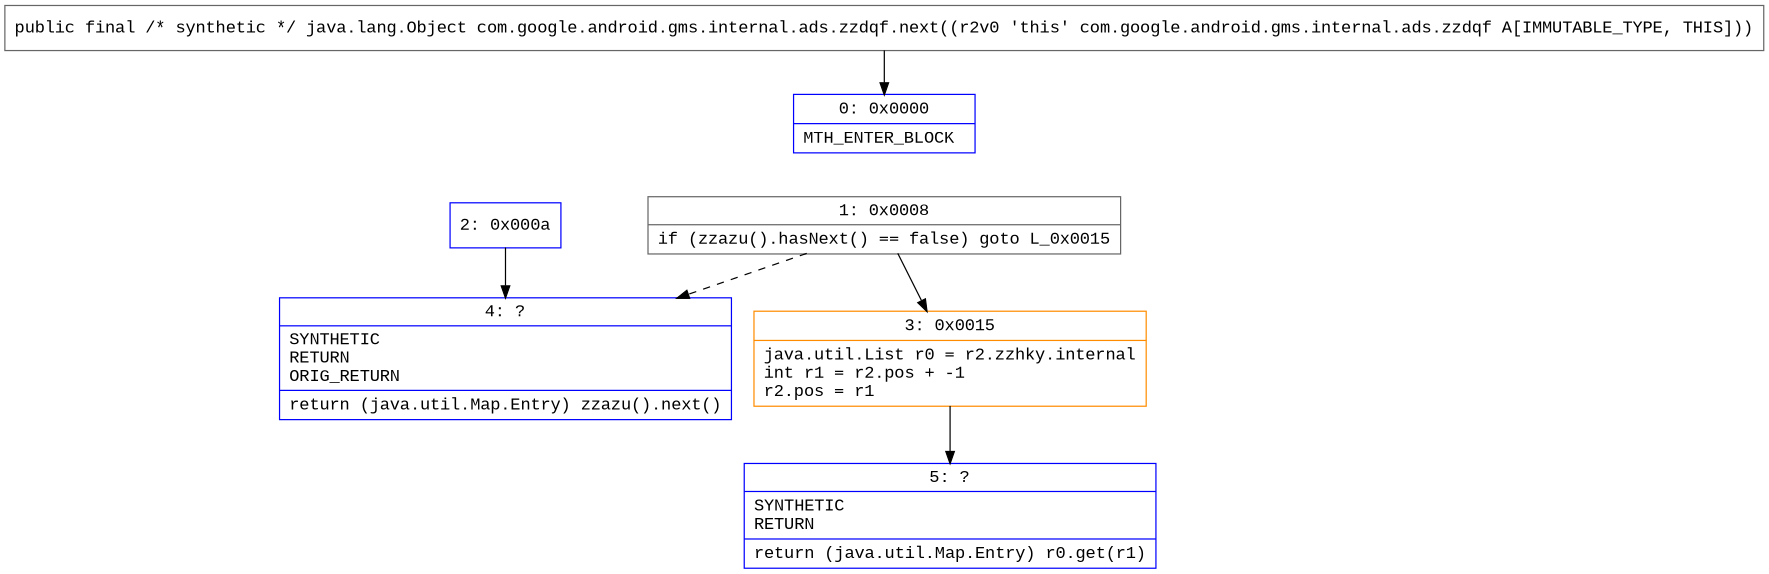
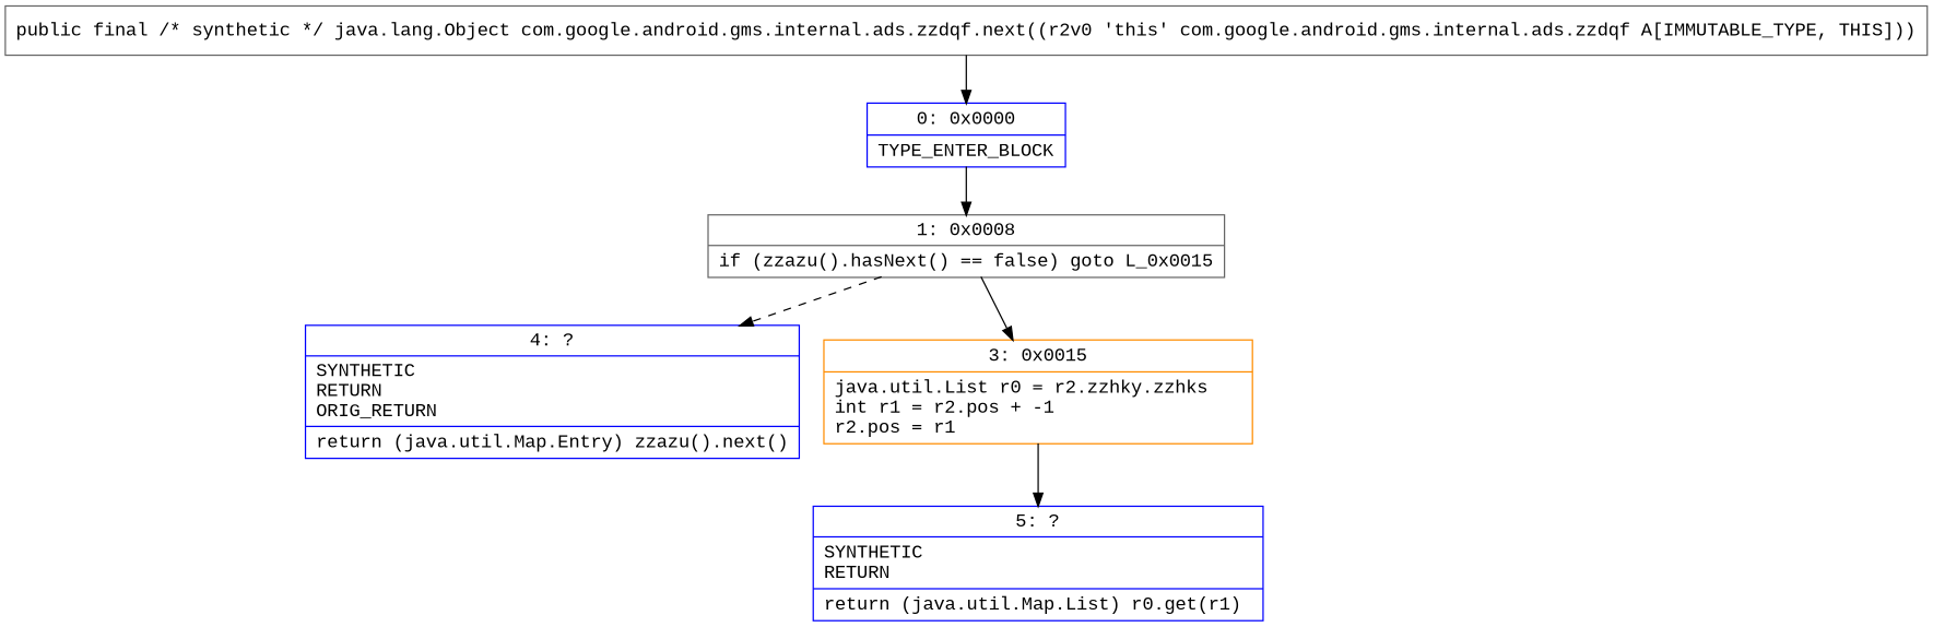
  digraph {
    fontname="Liberation Mono"
    node [color=blue fontname="Liberation Mono" shape=record]
    edge [fontname="Liberation Mono"]
-   n1 [label="{0\:\ 0x0000|MTH_ENTER_BLOCK\l}"]
+   n1 [label="{0\:\ 0x0000|TYPE_ENTER_BLOCK\l}"]
    n2 [color=gray40 label="{1\:\ 0x0008|if (zzazu().hasNext() == false) goto L_0x0015\l}"]
-   n3 [color=darkorange label="{3\:\ 0x0015|java.util.List r0 = r2.zzhky.internal\lint r1 = r2.pos + \-1\lr2.pos = r1\l}"]
+   n3 [color=darkorange label="{3\:\ 0x0015|java.util.List r0 = r2.zzhky.zzhks\lint r1 = r2.pos + \-1\lr2.pos = r1\l}"]
    n4 [label="{4\:\ ?|SYNTHETIC\lRETURN\lORIG_RETURN\l|return (java.util.Map.Entry) zzazu().next()\l}"]
-   n5 [label="{2\:\ 0x000a}"]
-   n6 [label="{5\:\ ?|SYNTHETIC\lRETURN\l|return (java.util.Map.Entry) r0.get(r1)\l}"]
+   n6 [label="{5\:\ ?|SYNTHETIC\lRETURN\l|return (java.util.Map.List) r0.get(r1)\l}"]
    n7 [color=gray40 label="{public final \/* synthetic *\/ java.lang.Object com.google.android.gms.internal.ads.zzdqf.next((r2v0 'this' com.google.android.gms.internal.ads.zzdqf A[IMMUTABLE_TYPE, THIS])) }"]
+   n1 -> n2
    n2 -> n3
    n2 -> n4 [style=dashed]
    n3 -> n6
-   n5 -> n4
    n7 -> n1
  }
